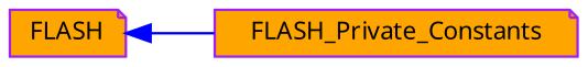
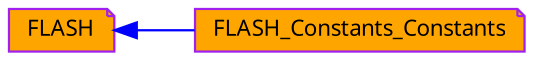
  digraph {
    rankdir=LR
    fontname="Noto Sans"
    node [color=purple fillcolor=orange fontname="Noto Sans" fontsize=10 shape=note style=filled]
    n1 [height=0.2 label=FLASH width=0.4]
-   n2 [fontcolor=black height=0.2 label=FLASH_Private_Constants width=0.4]
+   n2 [fontcolor=black height=0.2 label=FLASH_Constants_Constants width=0.4]
    n1 -> n2 [dir=back fontname="Noto Sans" fontsize=10 labelfontname=Helvetica labelfontsize=10 shape=plaintext style=solid color=blue]
  }
